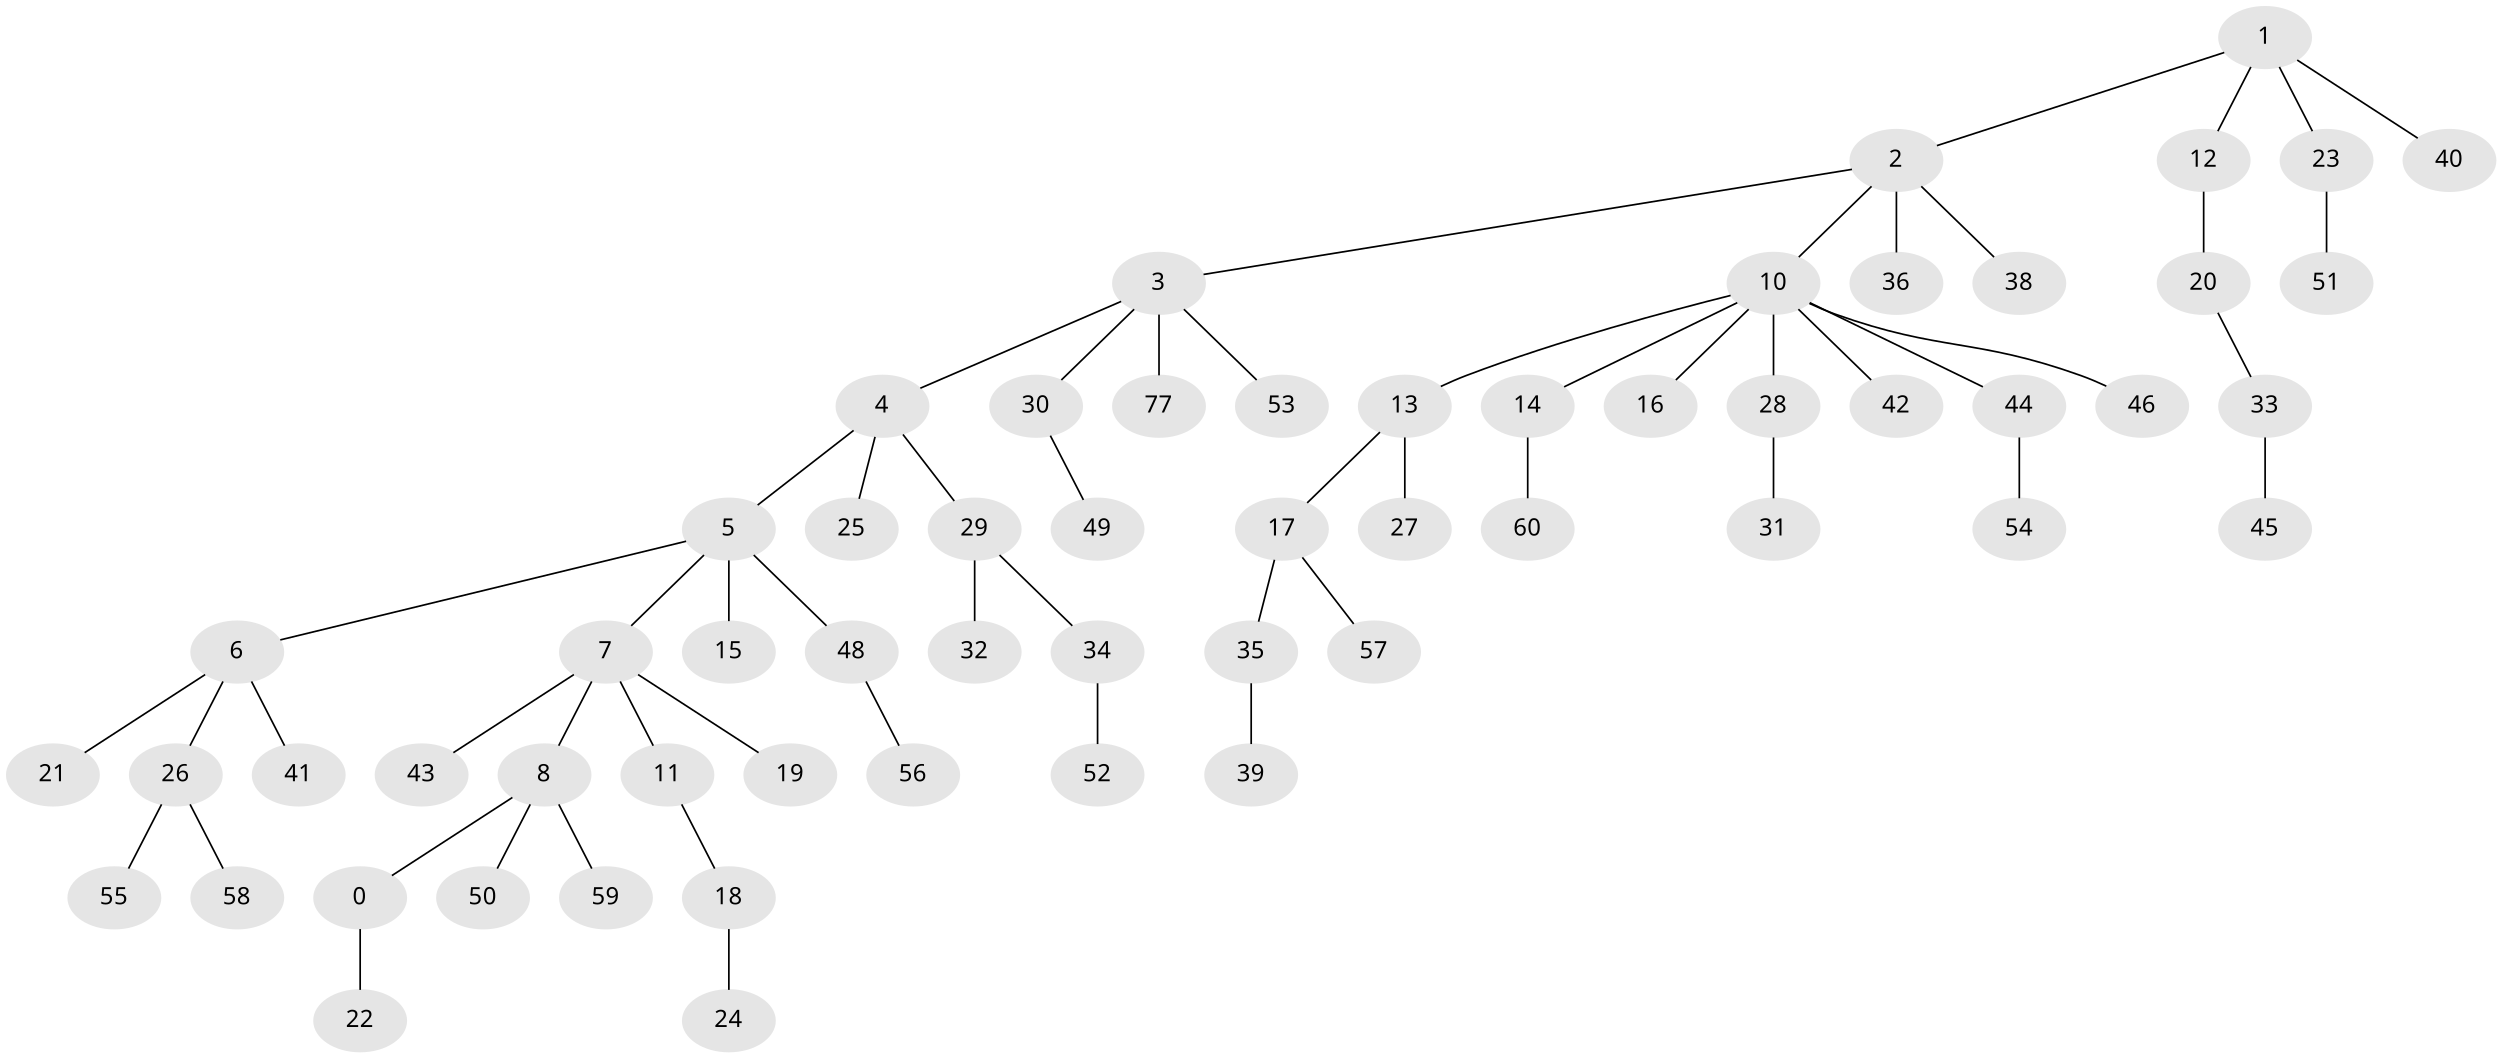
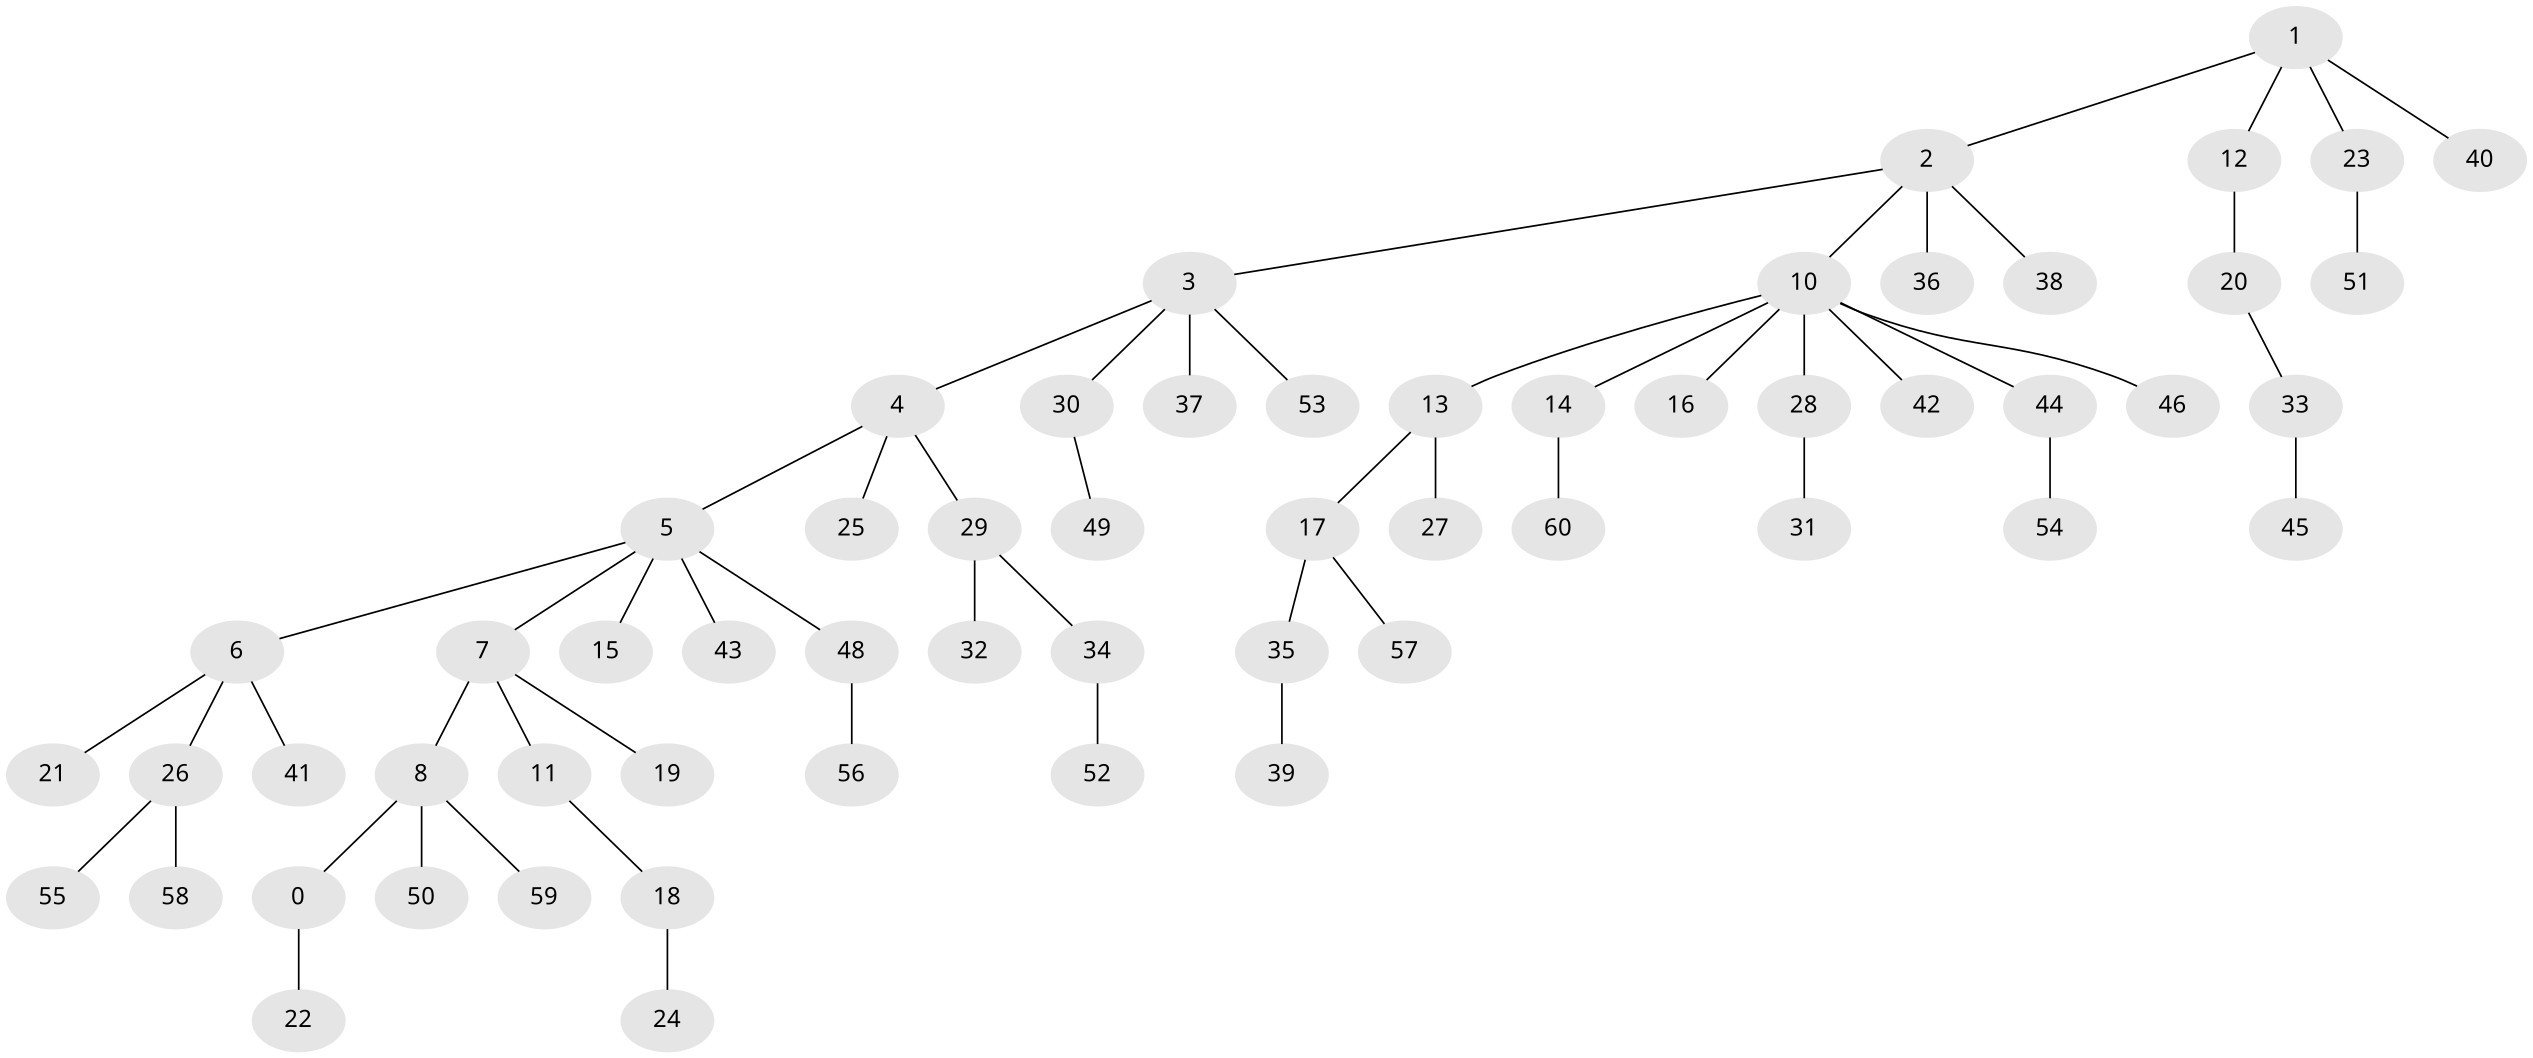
  graph {
    fontname="Noto Sans"
    node [color=gray90 fontname="Noto Sans" style=filled]
    edge [fontname="Noto Sans"]
    1
    2
    12
    23
    40
    3
    10
    36
    38
    20
    51
    4
    30
-   37 [label=77]
+   37
    53
    13
    14
    16
    28
    42
    44
    46
    5
    25
    29
    49
    6
    7
    15
    43
    48
    32
    34
    21
    26
    41
    8
    11
    19
    56
    55
    58
    n43 [label=0]
    50
    59
    18
    22
    17
    27
    60
    31
    54
    24
    33
    35
    57
    39
    45
    52
    1 -- 2
    1 -- 12
    1 -- 23
    1 -- 40
    2 -- 3
    2 -- 10
    2 -- 36
    2 -- 38
    12 -- 20
    23 -- 51
    3 -- 4
    3 -- 30
    3 -- 37
    3 -- 53
    10 -- 13
    10 -- 14
    10 -- 16
    10 -- 28
    10 -- 42
    10 -- 44
    10 -- 46
    20 -- 33
    4 -- 5
    4 -- 25
    4 -- 29
    30 -- 49
    13 -- 17
    13 -- 27
    14 -- 60
    28 -- 31
    44 -- 54
    5 -- 6
    5 -- 7
    5 -- 15
-   7 -- 43
+   5 -- 43
    5 -- 48
    29 -- 32
    29 -- 34
    6 -- 21
    6 -- 26
    6 -- 41
    7 -- 8
    7 -- 11
    7 -- 19
    48 -- 56
    34 -- 52
    26 -- 55
    26 -- 58
    8 -- n43
    8 -- 50
    8 -- 59
    11 -- 18
    n43 -- 22
    18 -- 24
    17 -- 35
    17 -- 57
    33 -- 45
    35 -- 39
  }
